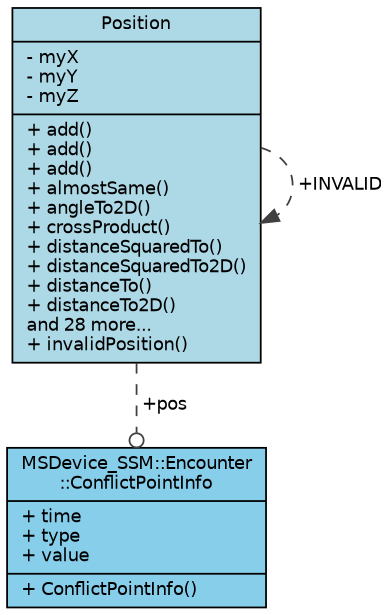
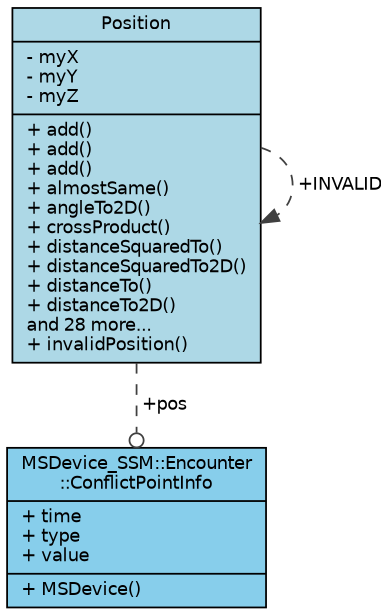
  digraph {
    node [color=black fontname=Helvetica fontsize=10 shape=record style=filled]
    edge [color=grey25 fontname=Helvetica fontsize=10 labelfontname=Helvetica labelfontsize=10 style=dashed]
-   n1 [fillcolor=skyblue fontcolor=black height=0.2 label="{MSDevice_SSM::Encounter\l::ConflictPointInfo\n|+ time\l+ type\l+ value\l|+ ConflictPointInfo()\l}" width=0.4]
+   n1 [fillcolor=skyblue fontcolor=black height=0.2 label="{MSDevice_SSM::Encounter\l::ConflictPointInfo\n|+ time\l+ type\l+ value\l|+ MSDevice()\l}" width=0.4]
    n2 [fillcolor=lightblue height=0.2 label="{Position\n|- myX\l- myY\l- myZ\l|+ add()\l+ add()\l+ add()\l+ almostSame()\l+ angleTo2D()\l+ crossProduct()\l+ distanceSquaredTo()\l+ distanceSquaredTo2D()\l+ distanceTo()\l+ distanceTo2D()\land 28 more...\l+ invalidPosition()\l}" width=0.4]
    n2 -> n1 [arrowhead=odot label=" +pos"]
    n2 -> n2 [arrowhead=normal label=" +INVALID"]
  }
